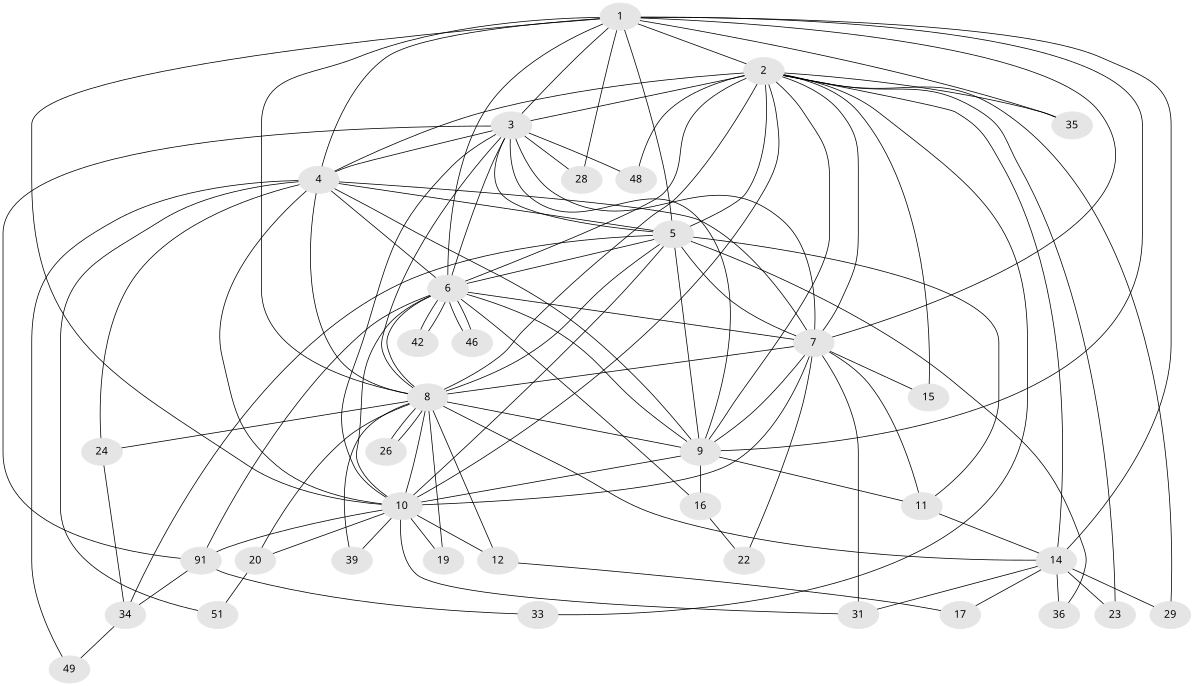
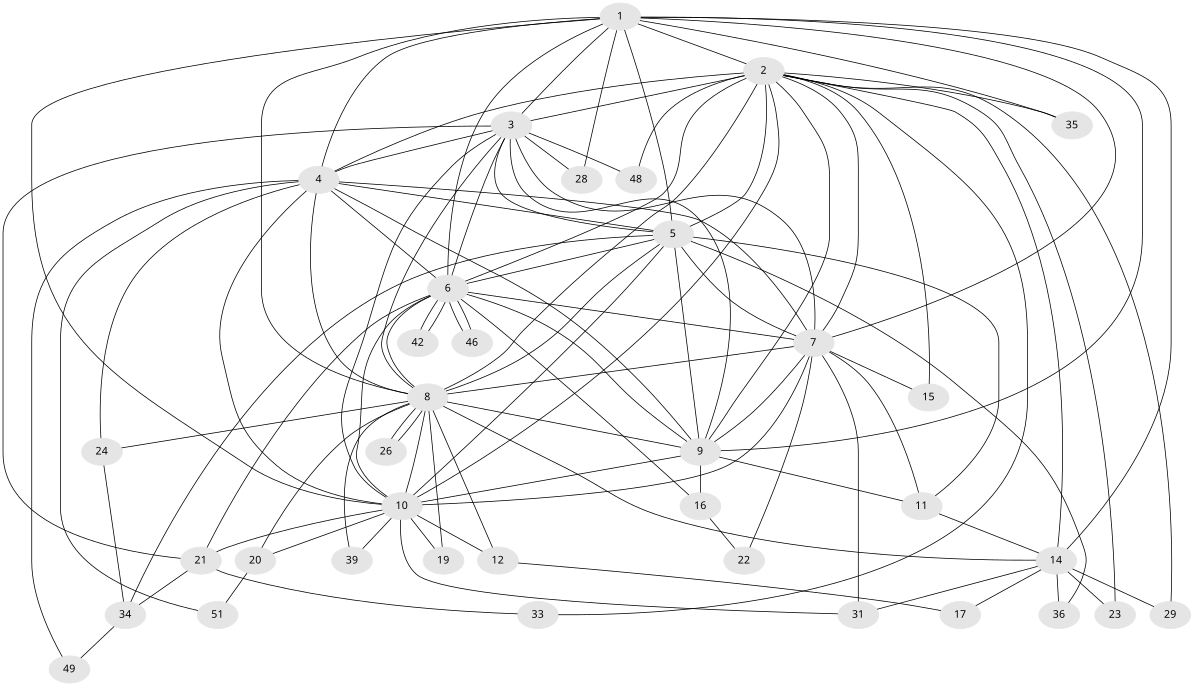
  graph {
    fontname="Noto Sans"
    node [color=gray90 fontname="Noto Sans" style=filled]
    edge [fontname="Noto Sans"]
    2 [super="+52+27+13"]
    3
    4
    5 [super="+32+37"]
    6
    7 [super="+43+44"]
    8 [super="+40+41"]
    9
    10
    14 [super="+30"]
    35
    15
    n13 [label=48]
    23
    29
    33
    1
    28
-   21 [super="+25" label=91]
+   21 [super="+25"]
    24 [super="+38"]
    49
    51
    11 [super="+48"]
    34
    36
    16
    42
    46
    22
    31
    12
    19
    20
    26
    39
    17
    2 -- 3 [weight=2]
    2 -- 4
    2 -- 5
    2 -- 6
    2 -- 7
    2 -- 8 [weight=2]
    2 -- 9
    2 -- 10
    2 -- 14
    2 -- 35
    2 -- 15
    2 -- n13
    2 -- 23
    2 -- 29
    2 -- 33
    3 -- 4
    3 -- 5
    3 -- 6
    3 -- 7
    3 -- 8
    3 -- 9
    3 -- 10
    3 -- n13
    3 -- 28
    3 -- 21
    4 -- 5
    4 -- 6
    4 -- 7
    4 -- 8
    4 -- 9
    4 -- 10
    4 -- 24
    4 -- 49
    4 -- 51
    5 -- 6
    5 -- 7
    5 -- 8 [weight=2]
    5 -- 9 [weight=2]
    5 -- 10
    5 -- 11
    5 -- 34
    5 -- 36
    6 -- 7
    6 -- 8
    6 -- 9
    6 -- 10
    6 -- 21 [weight=2]
    6 -- 16
    6 -- 42
    6 -- 42
    6 -- 46
    6 -- 46
    7 -- 8 [weight=2]
    7 -- 9 [weight=2]
    7 -- 10
    7 -- 15
    7 -- 11
    7 -- 22
    7 -- 31
    8 -- 9
    8 -- 10
    8 -- 14
    8 -- 24
    8 -- 12
    8 -- 19
    8 -- 20
    8 -- 26
    8 -- 26
    8 -- 39
    9 -- 10
    9 -- 11
    9 -- 16
    10 -- 21
    10 -- 31
    10 -- 12
    10 -- 19
    10 -- 20
    10 -- 39
    14 -- 23
    14 -- 29
    14 -- 36
    14 -- 31
    14 -- 17
    1 -- 2 [weight=2]
    1 -- 3
    1 -- 4
    1 -- 5
    1 -- 6
    1 -- 7
    1 -- 8 [weight=2]
    1 -- 9
    1 -- 10
    1 -- 14 [weight=2]
    1 -- 35
    1 -- 28
    21 -- 33
    21 -- 34
    24 -- 34
    11 -- 14
    34 -- 49
    16 -- 22
    12 -- 17
    20 -- 51
  }
